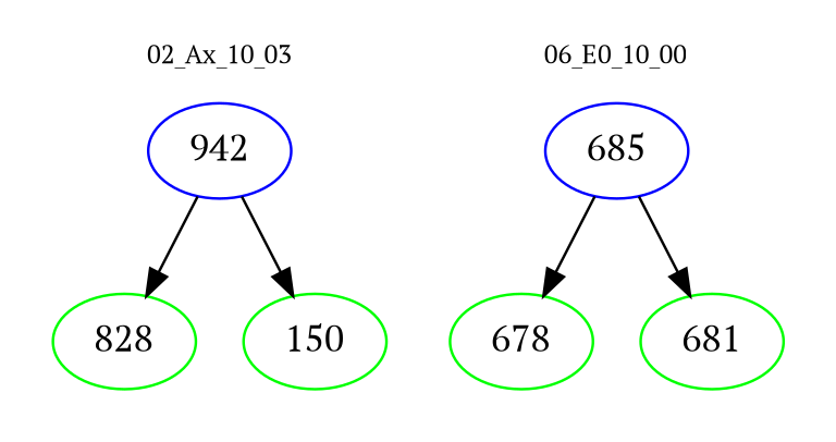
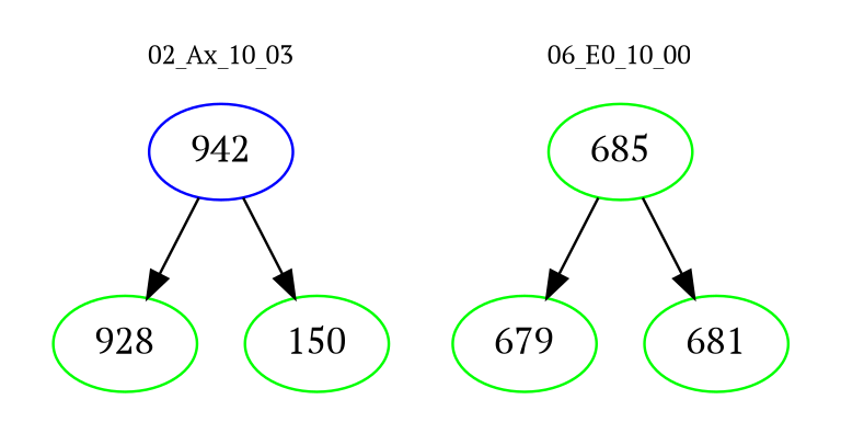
  digraph {
    fontname="PT Serif"
    node [color=green fontname="PT Serif"]
    edge [color=black fontname="PT Serif"]
    n1 [color=blue label=942]
-   n2 [label=828]
+   n2 [label=928]
    n3 [label=150]
-   n4 [color=blue label=685]
-   n5 [label=678]
+   n4 [label=685]
+   n5 [label=679]
    n6 [label=681]
    subgraph cluster_1 {
      color=white
      fontsize=10
      label="02_Ax_10_03"
      n1
      n2
      n3
    }
    subgraph cluster_2 {
      color=white
      fontsize=10
      label="06_E0_10_00"
      n4
      n5
      n6
    }
    n1 -> n2
    n1 -> n3
    n4 -> n5
    n4 -> n6
  }
